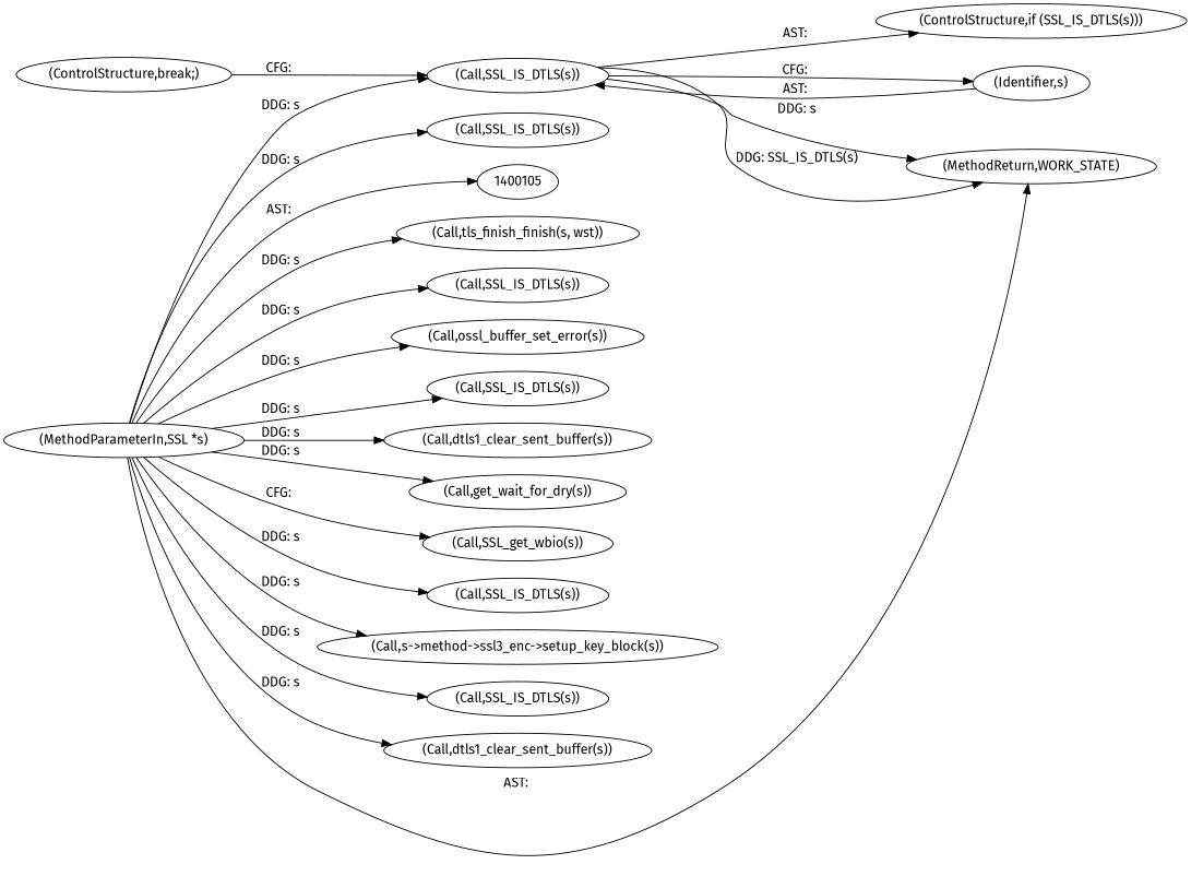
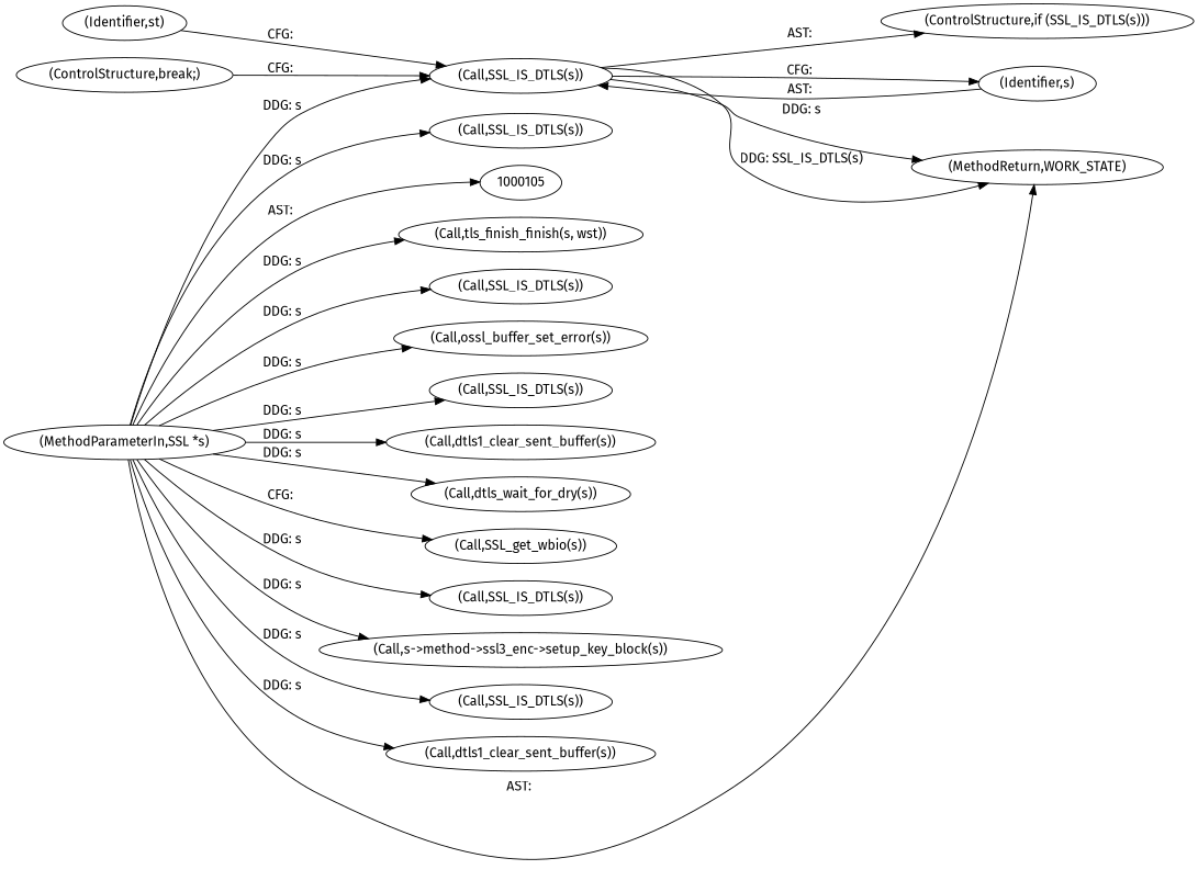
  digraph {
    fontname="Fira Sans"
    rankdir=LR
    node [fontname="Fira Sans"]
    edge [fontname="Fira Sans"]
    n1 [label="(Call,SSL_IS_DTLS(s))"]
    n2 [label="(ControlStructure,if (SSL_IS_DTLS(s)))"]
    n3 [label="(Identifier,s)"]
    n4 [label="(MethodReturn,WORK_STATE)"]
    n5 [label="(MethodParameterIn,SSL *s)"]
    n6 [label="(Call,tls_finish_finish(s, wst))"]
    n7 [label="(Call,SSL_IS_DTLS(s))"]
    n8 [label="(Call,ossl_buffer_set_error(s))"]
    n9 [label="(Call,SSL_IS_DTLS(s))"]
    n10 [label="(Call,dtls1_clear_sent_buffer(s))"]
-   n11 [label="(Call,get_wait_for_dry(s))"]
+   n11 [label="(Call,dtls_wait_for_dry(s))"]
    n12 [label="(Call,SSL_get_wbio(s))"]
    n13 [label="(Call,SSL_IS_DTLS(s))"]
    n14 [label="(Call,s->method->ssl3_enc->setup_key_block(s))"]
    n15 [label="(Call,SSL_IS_DTLS(s))"]
    n16 [label="(Call,dtls1_clear_sent_buffer(s))"]
    n17 [label="(Call,SSL_IS_DTLS(s))"]
-   1000105 [label=1400105]
+   1000105
+   n19 [label="(Identifier,st)"]
    n20 [label="(ControlStructure,break;)"]
    n1 -> n2 [label="AST: "]
    n1 -> n3 [label="CFG: "]
    n1 -> n4 [label="DDG: SSL_IS_DTLS(s)"]
    n1 -> n4 [label="DDG: s"]
    n3 -> n1 [label="AST: "]
    n5 -> n1 [label="DDG: s"]
    n5 -> n4 [label="AST: "]
    n5 -> n6 [label="DDG: s"]
    n5 -> n7 [label="DDG: s"]
    n5 -> n8 [label="DDG: s"]
    n5 -> n9 [label="DDG: s"]
    n5 -> n10 [label="DDG: s"]
    n5 -> n11 [label="DDG: s"]
    n5 -> n12 [label="CFG: "]
    n5 -> n13 [label="DDG: s"]
    n5 -> n14 [label="DDG: s"]
    n5 -> n15 [label="DDG: s"]
    n5 -> n16 [label="DDG: s"]
    n5 -> n17 [label="DDG: s"]
    n5 -> 1000105 [label="AST: "]
+   n19 -> n1 [label="CFG: "]
    n20 -> n1 [label="CFG: "]
  }
